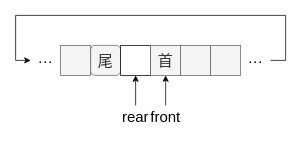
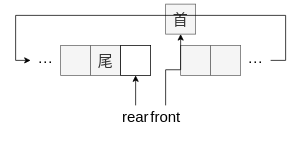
  <mxCell id="0" />
  <mxCell id="1" parent="0" />
  <mxCell id="2" value="" style="rounded=0;whiteSpace=wrap;html=1;fillColor=#f5f5f5;fontColor=#333333;strokeColor=#666666;fontSize=20;" vertex="1" parent="1"><mxGeometry x="80" y="60" width="40" height="40" as="geometry" /></mxCell>
- <mxCell id="3" value="尾" style="whiteSpace=wrap;html=1;fillColor=#f5f5f5;fontColor=#333333;strokeColor=#666666;fontSize=20;rounded=1;" vertex="1" parent="1"><mxGeometry x="120" y="60" width="40" height="40" as="geometry" /></mxCell>
+ <mxCell id="3" value="尾" style="rounded=0;whiteSpace=wrap;html=1;fillColor=#f5f5f5;fontColor=#333333;strokeColor=#666666;fontSize=20;" vertex="1" parent="1"><mxGeometry x="120" y="60" width="40" height="40" as="geometry" /></mxCell>
  <mxCell id="4" value="" style="rounded=0;whiteSpace=wrap;html=1;fontSize=20;" vertex="1" parent="1"><mxGeometry x="160" y="60" width="40" height="40" as="geometry" /></mxCell>
- <mxCell id="5" value="首" style="rounded=0;whiteSpace=wrap;html=1;fillColor=#f5f5f5;fontColor=#333333;strokeColor=#666666;fontSize=20;" vertex="1" parent="1"><mxGeometry x="200" y="60" width="40" height="40" as="geometry" /></mxCell>
+ <mxCell id="5" value="首" style="rounded=0;whiteSpace=wrap;html=1;fillColor=#f5f5f5;fontColor=#333333;strokeColor=#666666;fontSize=20;" vertex="1" parent="1"><mxGeometry x="220" y="5" width="40" height="40" as="geometry" /></mxCell>
  <mxCell id="6" value="" style="rounded=0;whiteSpace=wrap;html=1;fillColor=#f5f5f5;fontColor=#333333;strokeColor=#666666;fontSize=20;" vertex="1" parent="1"><mxGeometry x="240" y="60" width="40" height="40" as="geometry" /></mxCell>
  <mxCell id="7" value="" style="rounded=0;whiteSpace=wrap;html=1;fillColor=#f5f5f5;fontColor=#333333;strokeColor=#666666;fontSize=20;" vertex="1" parent="1"><mxGeometry x="280" y="60" width="40" height="40" as="geometry" /></mxCell>
  <mxCell id="8" style="edgeStyle=orthogonalEdgeStyle;rounded=0;orthogonalLoop=1;jettySize=auto;html=1;exitX=1;exitY=0.5;exitDx=0;exitDy=0;entryX=0;entryY=0.5;entryDx=0;entryDy=0;fontSize=20;" edge="1" parent="1"><mxGeometry relative="1" as="geometry"><mxPoint x="360" y="80" as="sourcePoint" /><mxPoint x="40" y="80" as="targetPoint" /><Array as="points"><mxPoint x="380" y="80" /><mxPoint x="380" y="20" /><mxPoint x="20" y="20" /><mxPoint x="20" y="80" /></Array></mxGeometry></mxCell>
  <mxCell id="9" style="edgeStyle=orthogonalEdgeStyle;rounded=0;orthogonalLoop=1;jettySize=auto;html=1;exitX=0.5;exitY=0;exitDx=0;exitDy=0;entryX=0.5;entryY=1;entryDx=0;entryDy=0;fontSize=20;" edge="1" parent="1" source="10" target="4"><mxGeometry relative="1" as="geometry" /></mxCell>
  <mxCell id="10" value="rear" style="text;html=1;strokeColor=none;fillColor=none;align=center;verticalAlign=middle;whiteSpace=wrap;rounded=0;fontSize=20;" vertex="1" parent="1"><mxGeometry x="160" y="140" width="40" height="30" as="geometry" /></mxCell>
  <mxCell id="11" style="edgeStyle=orthogonalEdgeStyle;rounded=0;orthogonalLoop=1;jettySize=auto;html=1;exitX=0.5;exitY=0;exitDx=0;exitDy=0;entryX=0.5;entryY=1;entryDx=0;entryDy=0;fontSize=20;" edge="1" parent="1" source="12" target="5"><mxGeometry relative="1" as="geometry" /></mxCell>
  <mxCell id="12" value="front" style="text;html=1;strokeColor=none;fillColor=none;align=center;verticalAlign=middle;whiteSpace=wrap;rounded=0;fontSize=20;" vertex="1" parent="1"><mxGeometry x="200" y="140" width="40" height="30" as="geometry" /></mxCell>
  <mxCell id="13" value="···" style="text;html=1;strokeColor=none;fillColor=none;align=center;verticalAlign=middle;whiteSpace=wrap;rounded=0;fontSize=20;" vertex="1" parent="1"><mxGeometry x="320" y="60" width="40" height="40" as="geometry" /></mxCell>
  <mxCell id="14" value="···" style="text;html=1;strokeColor=none;fillColor=none;align=center;verticalAlign=middle;whiteSpace=wrap;rounded=0;fontSize=20;" vertex="1" parent="1"><mxGeometry x="40" y="60" width="40" height="40" as="geometry" /></mxCell>
